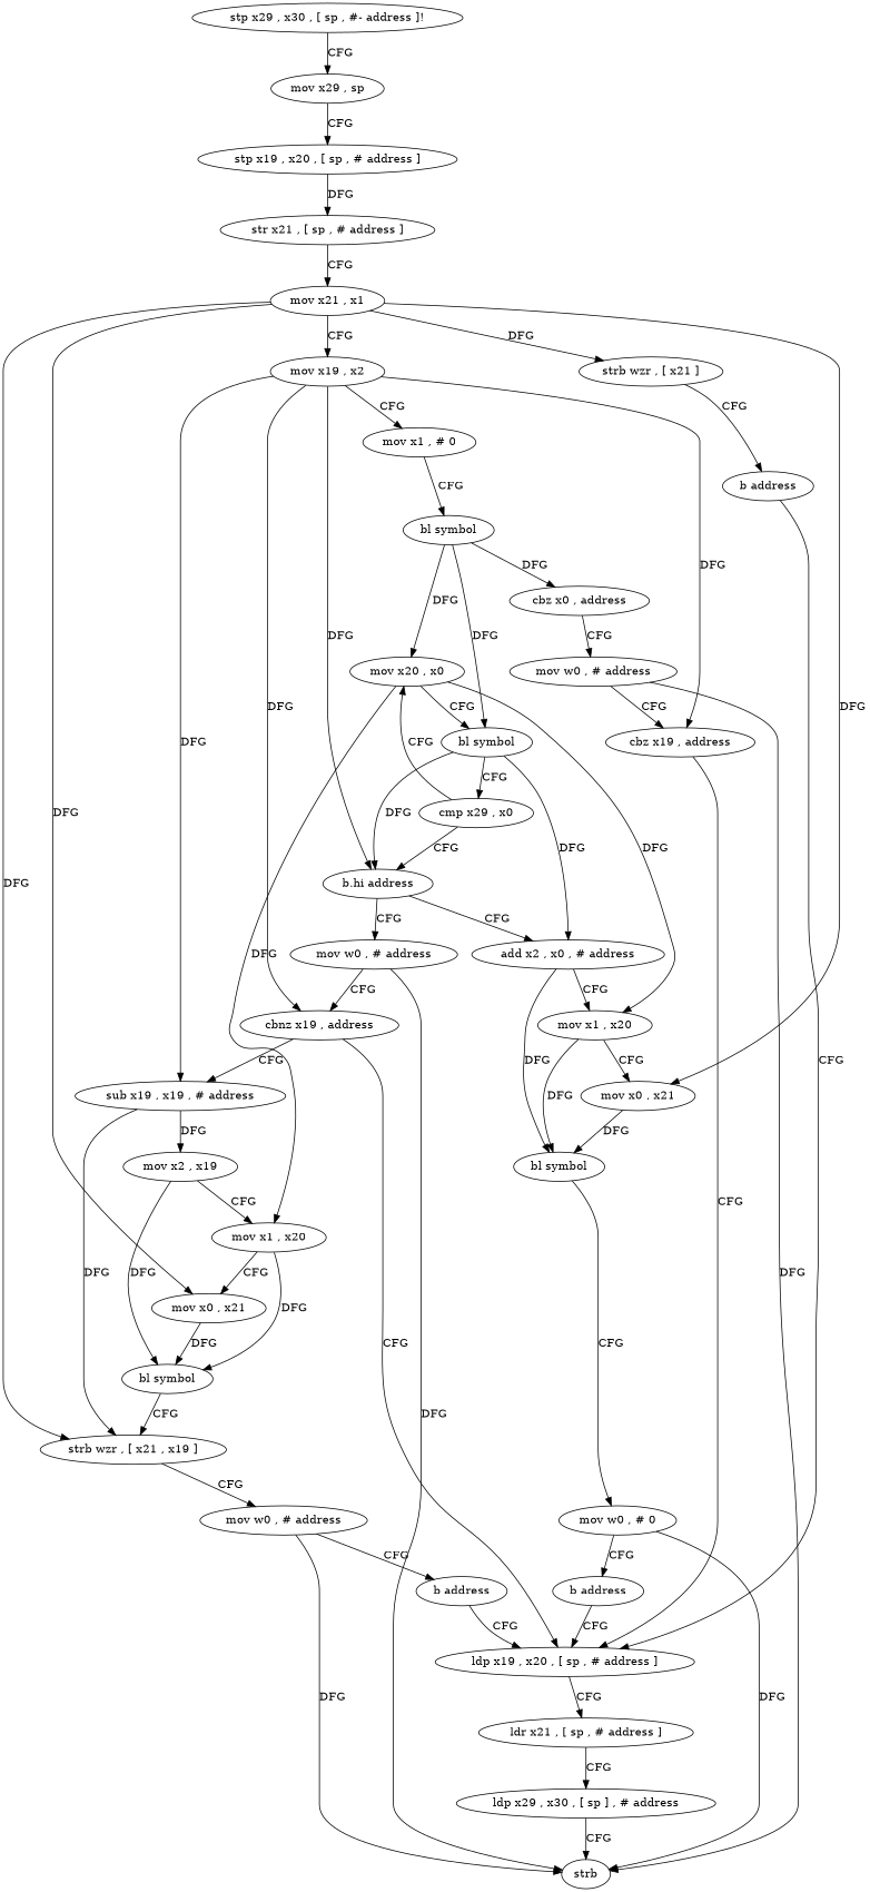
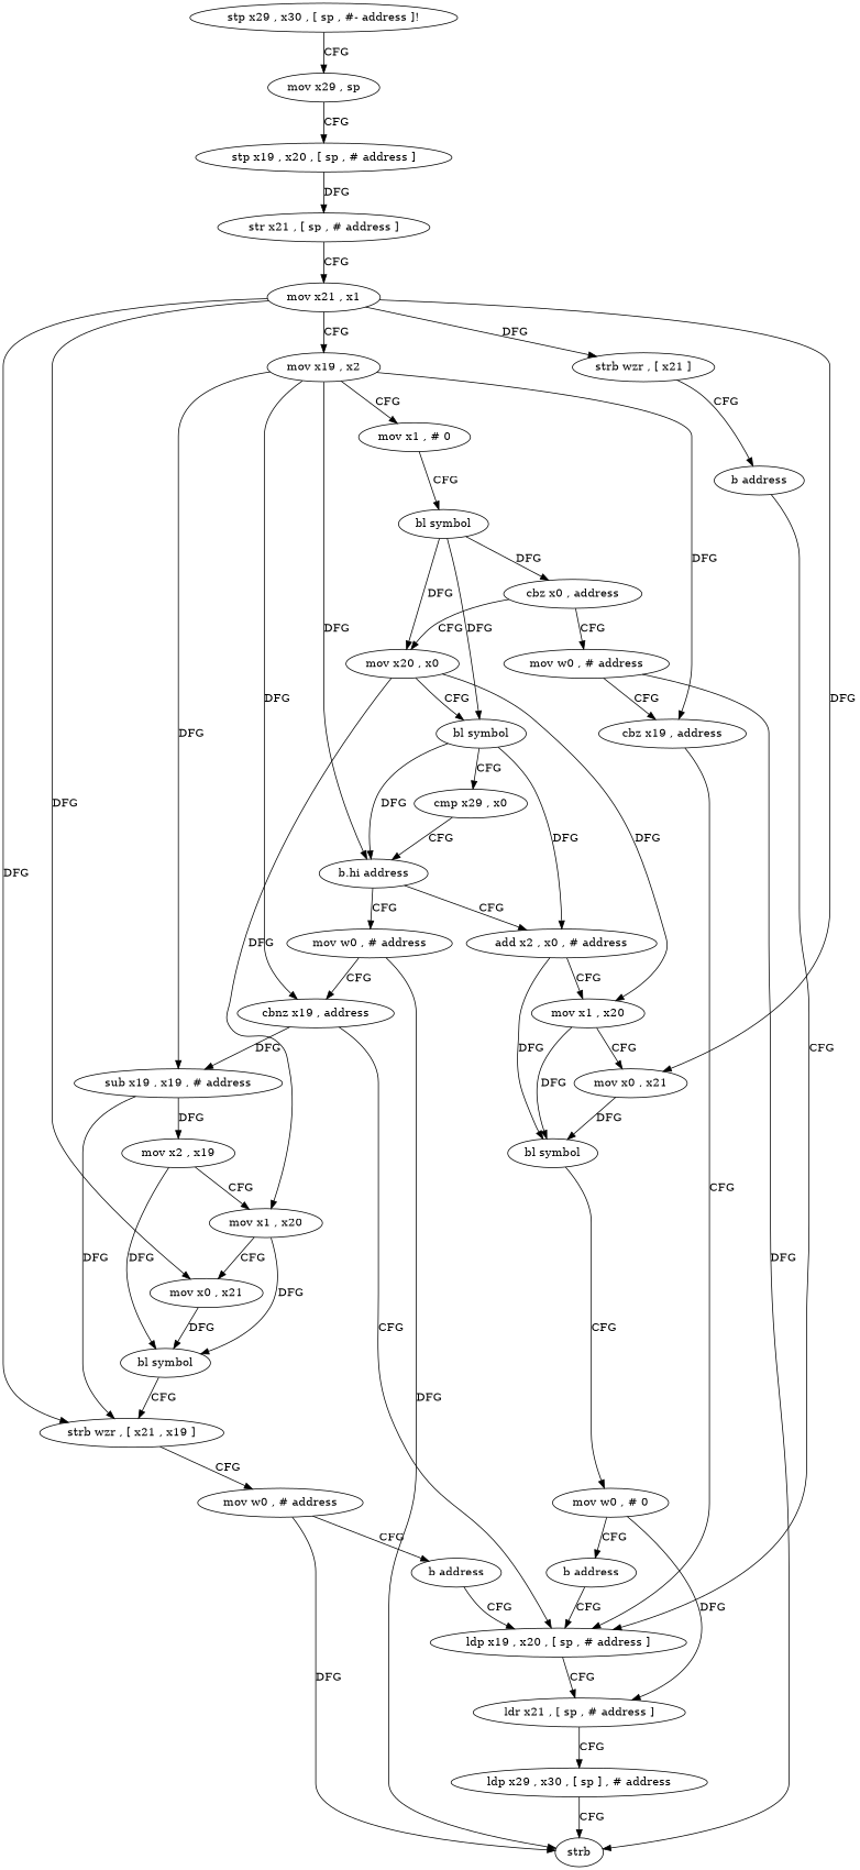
  digraph {
    n1 [label="stp x29 , x30 , [ sp , #- address ]!"]
    n2 [label="mov x29 , sp"]
    n3 [label="stp x19 , x20 , [ sp , # address ]"]
    n4 [label="str x21 , [ sp , # address ]"]
    n5 [label="mov x21 , x1"]
    n6 [label="mov x19 , x2"]
    n7 [label="strb wzr , [ x21 ]"]
    n8 [label="mov x0 , x21"]
    n9 [label="mov x0 , x21"]
    n10 [label="strb wzr , [ x21 , x19 ]"]
    n11 [label="mov x1 , # 0"]
    n12 [label="cbz x19 , address"]
    n13 [label="b.hi address"]
    n14 [label="cbnz x19 , address"]
    n15 [label="sub x19 , x19 , # address"]
    n16 [label="b address"]
    n17 [label="bl symbol"]
    n18 [label="bl symbol"]
    n19 [label="mov w0 , # address"]
    n20 [label="bl symbol"]
    n21 [label="ldp x19 , x20 , [ sp , # address ]"]
    n22 [label="add x2 , x0 , # address"]
    n23 [label="mov w0 , # address"]
    n24 [label="mov x2 , x19"]
    n25 [label="cbz x0 , address"]
    n26 [label="mov x20 , x0"]
    n27 [label="bl symbol"]
    n28 [label="mov w0 , # address"]
    n29 [label="mov x1 , x20"]
    n30 [label="mov x1 , x20"]
    n31 [label="cmp x29 , x0"]
    n32 [label=strb]
    n33 [label="ldr x21 , [ sp , # address ]"]
    n34 [label="ldp x29 , x30 , [ sp ] , # address"]
    n35 [label="mov w0 , # 0"]
    n36 [label="b address"]
    n37 [label="b address"]
    n1 -> n2 [label=CFG]
    n2 -> n3 [label=CFG]
    n3 -> n4 [label=DFG]
    n4 -> n5 [label=CFG]
    n5 -> n6 [label=CFG]
    n5 -> n7 [label=DFG]
    n5 -> n8 [label=DFG]
    n5 -> n9 [label=DFG]
    n5 -> n10 [label=DFG]
    n6 -> n11 [label=CFG]
    n6 -> n12 [label=DFG]
    n6 -> n13 [label=DFG]
    n6 -> n14 [label=DFG]
    n6 -> n15 [label=DFG]
    n7 -> n16 [label=CFG]
    n8 -> n17 [label=DFG]
    n9 -> n18 [label=DFG]
    n10 -> n19 [label=CFG]
    n11 -> n20 [label=CFG]
    n12 -> n21 [label=CFG]
    n13 -> n22 [label=CFG]
    n13 -> n23 [label=CFG]
-   n14 -> n15 [label=CFG]
+   n14 -> n15 [label=DFG]
    n14 -> n21 [label=CFG]
    n15 -> n10 [label=DFG]
    n15 -> n24 [label=DFG]
    n16 -> n21 [label=CFG]
    n17 -> n35 [label=CFG]
    n18 -> n10 [label=CFG]
    n19 -> n32 [label=DFG]
    n19 -> n37 [label=CFG]
    n20 -> n25 [label=DFG]
    n20 -> n26 [label=DFG]
    n20 -> n27 [label=DFG]
    n21 -> n33 [label=CFG]
    n22 -> n17 [label=DFG]
    n22 -> n29 [label=CFG]
    n23 -> n14 [label=CFG]
    n23 -> n32 [label=DFG]
    n24 -> n18 [label=DFG]
    n24 -> n30 [label=CFG]
-   n31 -> n26 [label=CFG]
+   n25 -> n26 [label=CFG]
    n25 -> n28 [label=CFG]
    n26 -> n27 [label=CFG]
    n26 -> n29 [label=DFG]
    n26 -> n30 [label=DFG]
    n27 -> n13 [label=DFG]
    n27 -> n22 [label=DFG]
    n27 -> n31 [label=CFG]
    n28 -> n12 [label=CFG]
    n28 -> n32 [label=DFG]
    n29 -> n8 [label=CFG]
    n29 -> n17 [label=DFG]
    n30 -> n9 [label=CFG]
    n30 -> n18 [label=DFG]
    n31 -> n13 [label=CFG]
    n33 -> n34 [label=CFG]
    n34 -> n32 [label=CFG]
-   n35 -> n32 [label=DFG]
+   n35 -> n33 [label=DFG]
    n35 -> n36 [label=CFG]
    n36 -> n21 [label=CFG]
    n37 -> n21 [label=CFG]
  }
